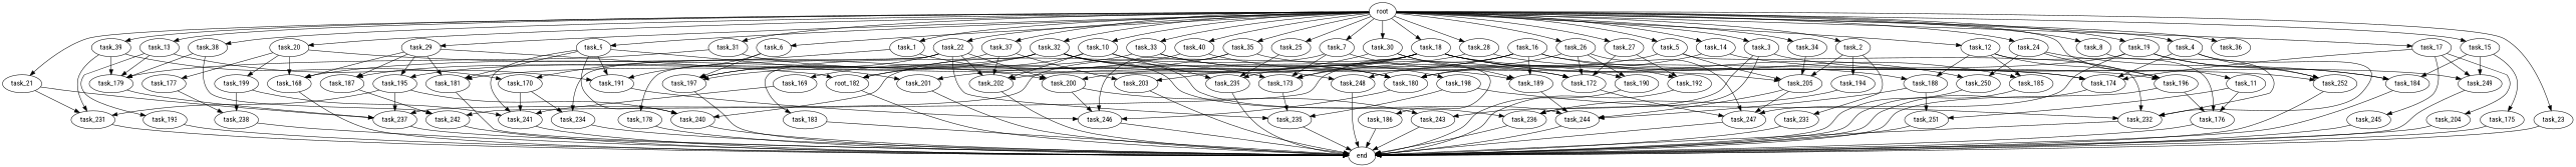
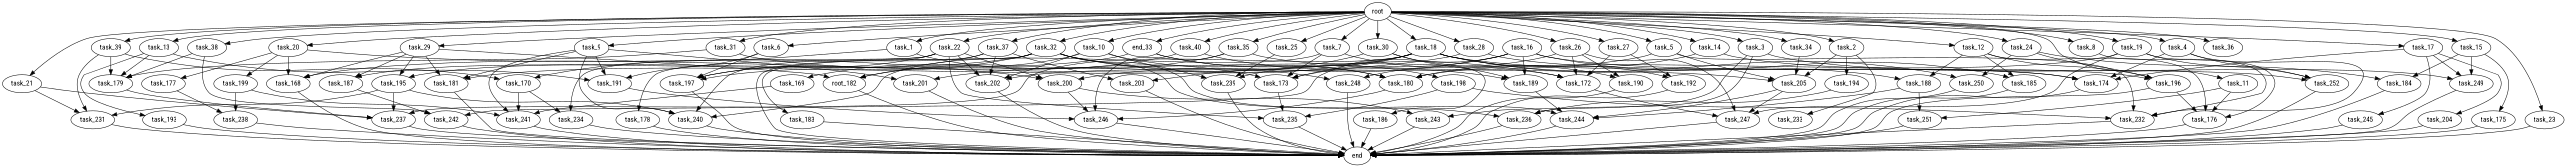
  digraph {
    fontname="Roboto Condensed"
    node [fontname="Roboto Condensed"]
    edge [fontname="Roboto Condensed"]
    n1 [label=root_182]
    task_29
    task_168
    task_187
    task_195
    task_181
    end
    task_242
    task_240
    task_231
    task_237
    task_32
    task_183
    task_236
    task_197
    task_244
    task_248
    task_172
    task_247
    task_191
    task_246
    task_27
    task_192
    task_251
    task_4
    task_174
    task_232
    task_252
    task_2
    task_205
    task_194
    task_233
    task_13
    task_179
    task_193
    task_186
    task_177
    task_238
    task_245
    task_6
    task_9
    task_201
    task_241
    task_175
    task_189
    task_188
    task_176
    task_16
    task_185
    task_173
    task_196
    task_200
    task_235
    task_243
    task_249
    task_40
    task_169
    task_170
    task_234
    task_15
    task_184
    task_10
    task_239
    task_180
    task_202
    task_250
    task_190
    task_199
    task_26
    task_25
    task_31
    task_18
    task_12
-   task_33
+   task_33 [label=end_33]
    task_198
    task_14
    task_21
    task_37
    task_203
    task_23
    root
    task_36
    task_5
    task_11
    task_3
    task_19
    task_39
    task_22
    task_7
    task_28
    task_34
    task_17
    task_20
    task_1
    task_35
    task_30
    task_38
    task_24
    task_8
    task_178
    task_204
    n1 -> end
    task_29 -> n1
    task_29 -> task_168
    task_29 -> task_187
    task_29 -> task_195
    task_29 -> task_181
    task_168 -> end
    task_187 -> task_242
    task_195 -> task_240
    task_195 -> task_231
    task_195 -> task_237
    task_181 -> end
    task_242 -> end
    task_240 -> end
    task_231 -> end
    task_237 -> end
    task_32 -> task_187
    task_32 -> task_183
    task_32 -> task_236
    task_32 -> task_197
    task_32 -> task_244
    task_32 -> task_248
    task_32 -> task_172
    task_183 -> end
    task_236 -> end
    task_197 -> end
    task_244 -> end
    task_248 -> end
    task_172 -> task_247
    task_247 -> end
    task_191 -> task_246
    task_246 -> end
    task_27 -> task_172
    task_27 -> task_192
    task_192 -> end
    task_251 -> end
    task_4 -> task_174
    task_4 -> task_232
    task_4 -> task_252
    task_174 -> end
    task_232 -> end
    task_252 -> end
    task_2 -> task_205
    task_2 -> task_194
    task_2 -> task_233
    task_205 -> task_244
    task_205 -> task_247
    task_194 -> task_236
-   task_233 -> end
+   task_32 -> end
    task_13 -> task_191
    task_13 -> task_179
    task_13 -> task_193
    task_179 -> task_237
    task_193 -> end
    task_186 -> end
    task_177 -> task_238
    task_238 -> end
    task_245 -> end
    task_6 -> task_197
    task_6 -> task_191
    task_9 -> task_181
    task_9 -> task_240
    task_9 -> task_191
    task_9 -> task_201
    task_9 -> task_241
    task_201 -> end
    task_241 -> end
    task_175 -> end
    task_189 -> task_244
    task_188 -> task_244
    task_188 -> task_251
    task_176 -> end
    task_16 -> task_242
    task_16 -> task_189
    task_16 -> task_185
    task_16 -> task_173
    task_16 -> task_196
    task_16 -> task_200
    task_185 -> end
    task_173 -> task_235
    task_196 -> end
    task_196 -> task_176
    task_200 -> task_246
    task_200 -> task_243
    task_235 -> end
    task_243 -> end
    task_249 -> end
    task_40 -> task_189
    task_40 -> task_169
    task_169 -> task_241
    task_170 -> task_241
    task_170 -> task_234
    task_234 -> end
    task_15 -> task_175
    task_15 -> task_249
    task_15 -> task_184
    task_184 -> end
    task_10 -> n1
    task_10 -> task_239
    task_10 -> task_180
    task_10 -> task_202
    task_239 -> end
    task_180 -> task_246
    task_202 -> end
    task_250 -> end
    task_190 -> end
    task_199 -> task_238
    task_199 -> task_241
    task_26 -> task_248
    task_26 -> task_172
    task_26 -> task_247
    task_26 -> task_190
    task_25 -> task_239
    task_31 -> task_172
    task_31 -> task_179
    task_18 -> task_168
    task_18 -> task_237
    task_18 -> task_192
    task_18 -> task_174
    task_18 -> task_201
    task_18 -> task_188
    task_18 -> task_173
    task_18 -> task_239
    task_18 -> task_250
    task_12 -> task_188
    task_12 -> task_176
    task_12 -> task_185
    task_12 -> task_196
    task_33 -> task_195
    task_33 -> task_180
    task_33 -> task_198
    task_198 -> task_232
    task_198 -> task_235
    task_14 -> task_252
    task_14 -> task_180
    task_21 -> task_231
    task_21 -> task_237
+   task_37 -> task_240
    task_37 -> task_197
    task_37 -> task_202
    task_37 -> task_203
    task_203 -> end
    task_23 -> end
    root -> task_29
    root -> task_32
    root -> task_27
    root -> task_4
    root -> task_2
    root -> task_13
    root -> task_6
    root -> task_9
    root -> task_40
    root -> task_15
    root -> task_10
    root -> task_26
    root -> task_25
    root -> task_31
    root -> task_18
    root -> task_12
    root -> task_33
    root -> task_14
    root -> task_21
    root -> task_37
    root -> task_23
    root -> task_36
    root -> task_5
    root -> task_11
    root -> task_3
    root -> task_19
    root -> task_39
    root -> task_22
    root -> task_7
    root -> task_28
    root -> task_34
    root -> task_17
    root -> task_20
    root -> task_1
    root -> task_35
    root -> task_30
    root -> task_38
    root -> task_24
    root -> task_8
    task_5 -> task_232
    task_5 -> task_205
    task_5 -> task_202
    task_11 -> task_251
    task_11 -> task_176
    task_3 -> task_236
    task_3 -> task_243
    task_3 -> task_249
    task_19 -> task_247
    task_19 -> task_252
-   task_19 -> task_184
+   task_19 -> task_176
    task_19 -> task_180
    task_39 -> task_231
    task_39 -> task_179
    task_39 -> task_170
    task_22 -> task_197
    task_22 -> task_200
    task_22 -> task_235
    task_22 -> task_234
    task_22 -> task_202
    task_22 -> task_178
    task_7 -> task_240
    task_7 -> task_173
    task_7 -> task_190
    task_28 -> task_181
    task_28 -> task_174
    task_34 -> task_205
    task_17 -> task_174
    task_17 -> task_245
    task_17 -> task_249
    task_17 -> task_204
    task_20 -> task_168
    task_20 -> task_177
    task_20 -> task_200
    task_20 -> task_199
    task_1 -> task_173
    task_1 -> task_170
    task_35 -> n1
    task_35 -> task_246
    task_35 -> task_205
    task_30 -> task_186
    task_30 -> task_189
    task_30 -> task_203
    task_38 -> task_242
    task_38 -> task_179
    task_24 -> task_196
    task_24 -> task_184
    task_24 -> task_250
    task_8 -> task_232
    task_178 -> end
    task_204 -> end
  }
